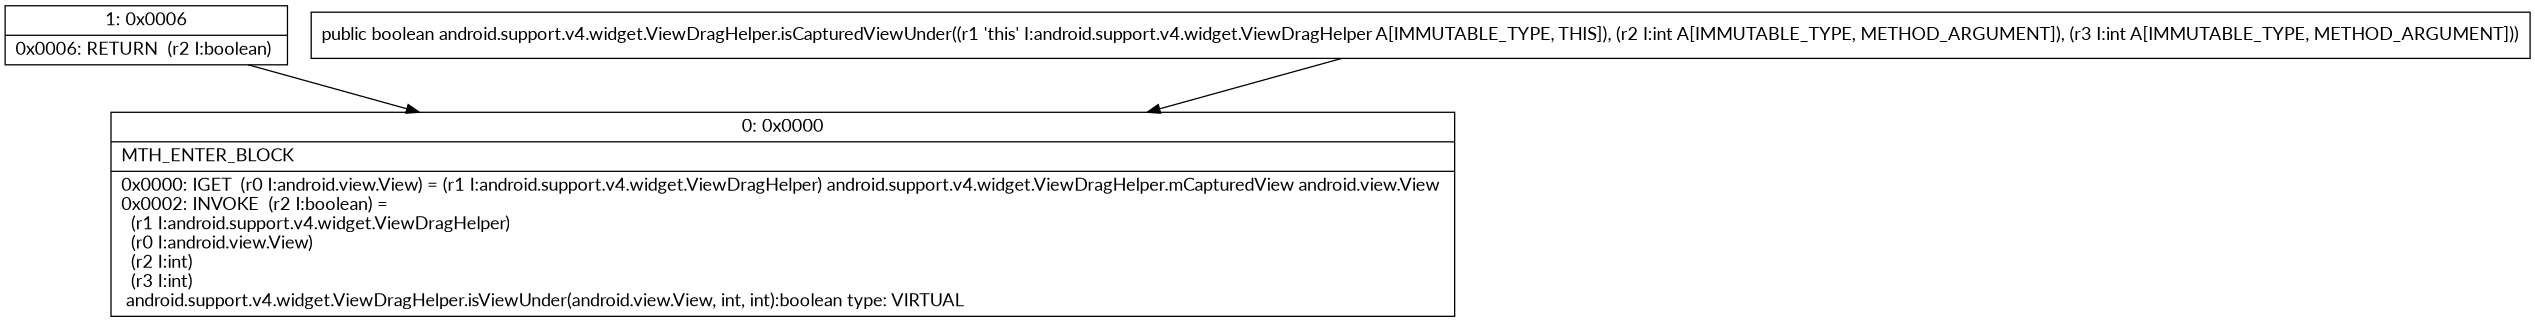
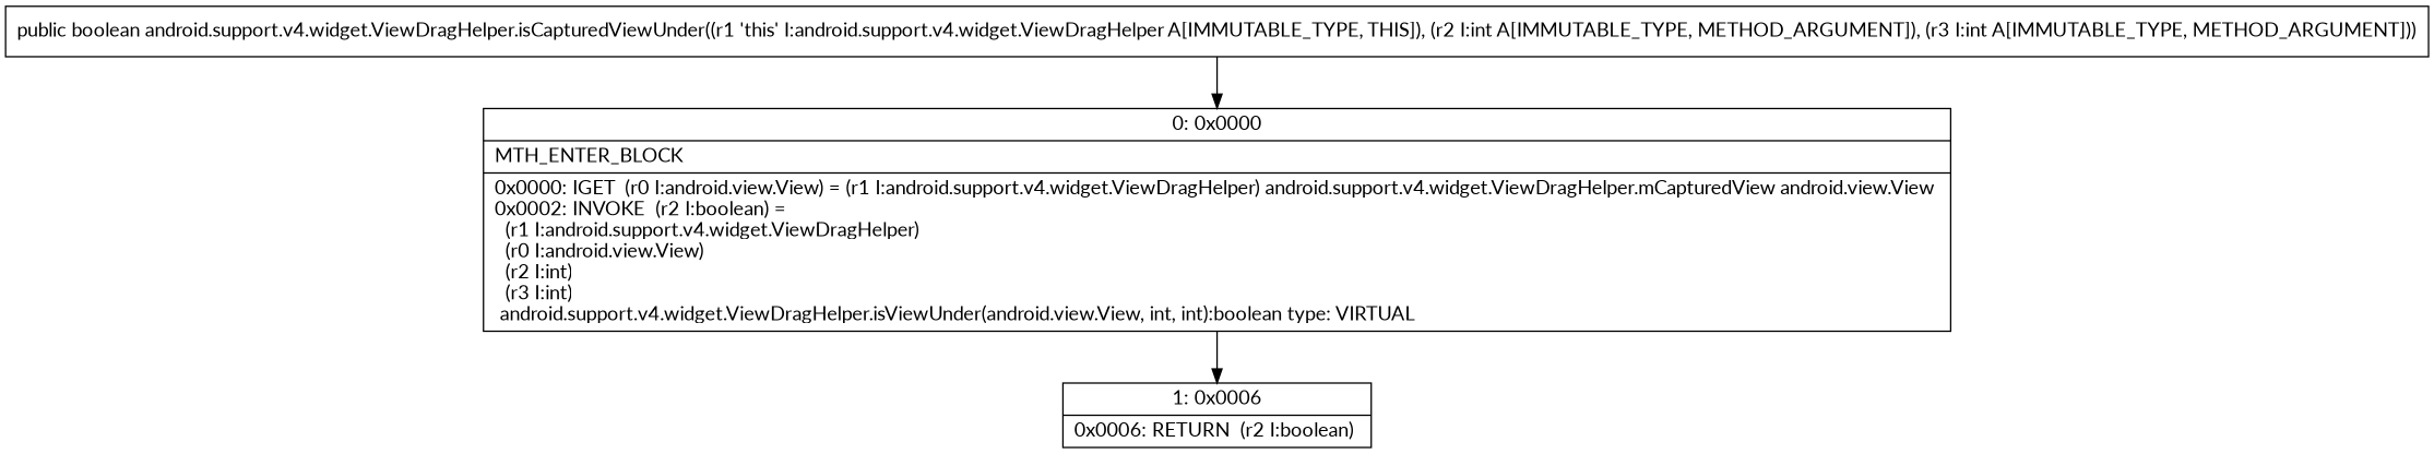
  digraph {
    fontname=Lato
    node [shape=record fontname=Lato]
    edge [fontname=Lato]
    n1 [label="{0\:\ 0x0000|MTH_ENTER_BLOCK\l|0x0000: IGET  (r0 I:android.view.View) = (r1 I:android.support.v4.widget.ViewDragHelper) android.support.v4.widget.ViewDragHelper.mCapturedView android.view.View \l0x0002: INVOKE  (r2 I:boolean) = \l  (r1 I:android.support.v4.widget.ViewDragHelper)\l  (r0 I:android.view.View)\l  (r2 I:int)\l  (r3 I:int)\l android.support.v4.widget.ViewDragHelper.isViewUnder(android.view.View, int, int):boolean type: VIRTUAL \l}"]
    n2 [label="{1\:\ 0x0006|0x0006: RETURN  (r2 I:boolean) \l}"]
    n3 [label="{public boolean android.support.v4.widget.ViewDragHelper.isCapturedViewUnder((r1 'this' I:android.support.v4.widget.ViewDragHelper A[IMMUTABLE_TYPE, THIS]), (r2 I:int A[IMMUTABLE_TYPE, METHOD_ARGUMENT]), (r3 I:int A[IMMUTABLE_TYPE, METHOD_ARGUMENT])) }"]
-   n2 -> n1
+   n1 -> n2
    n3 -> n1
  }
